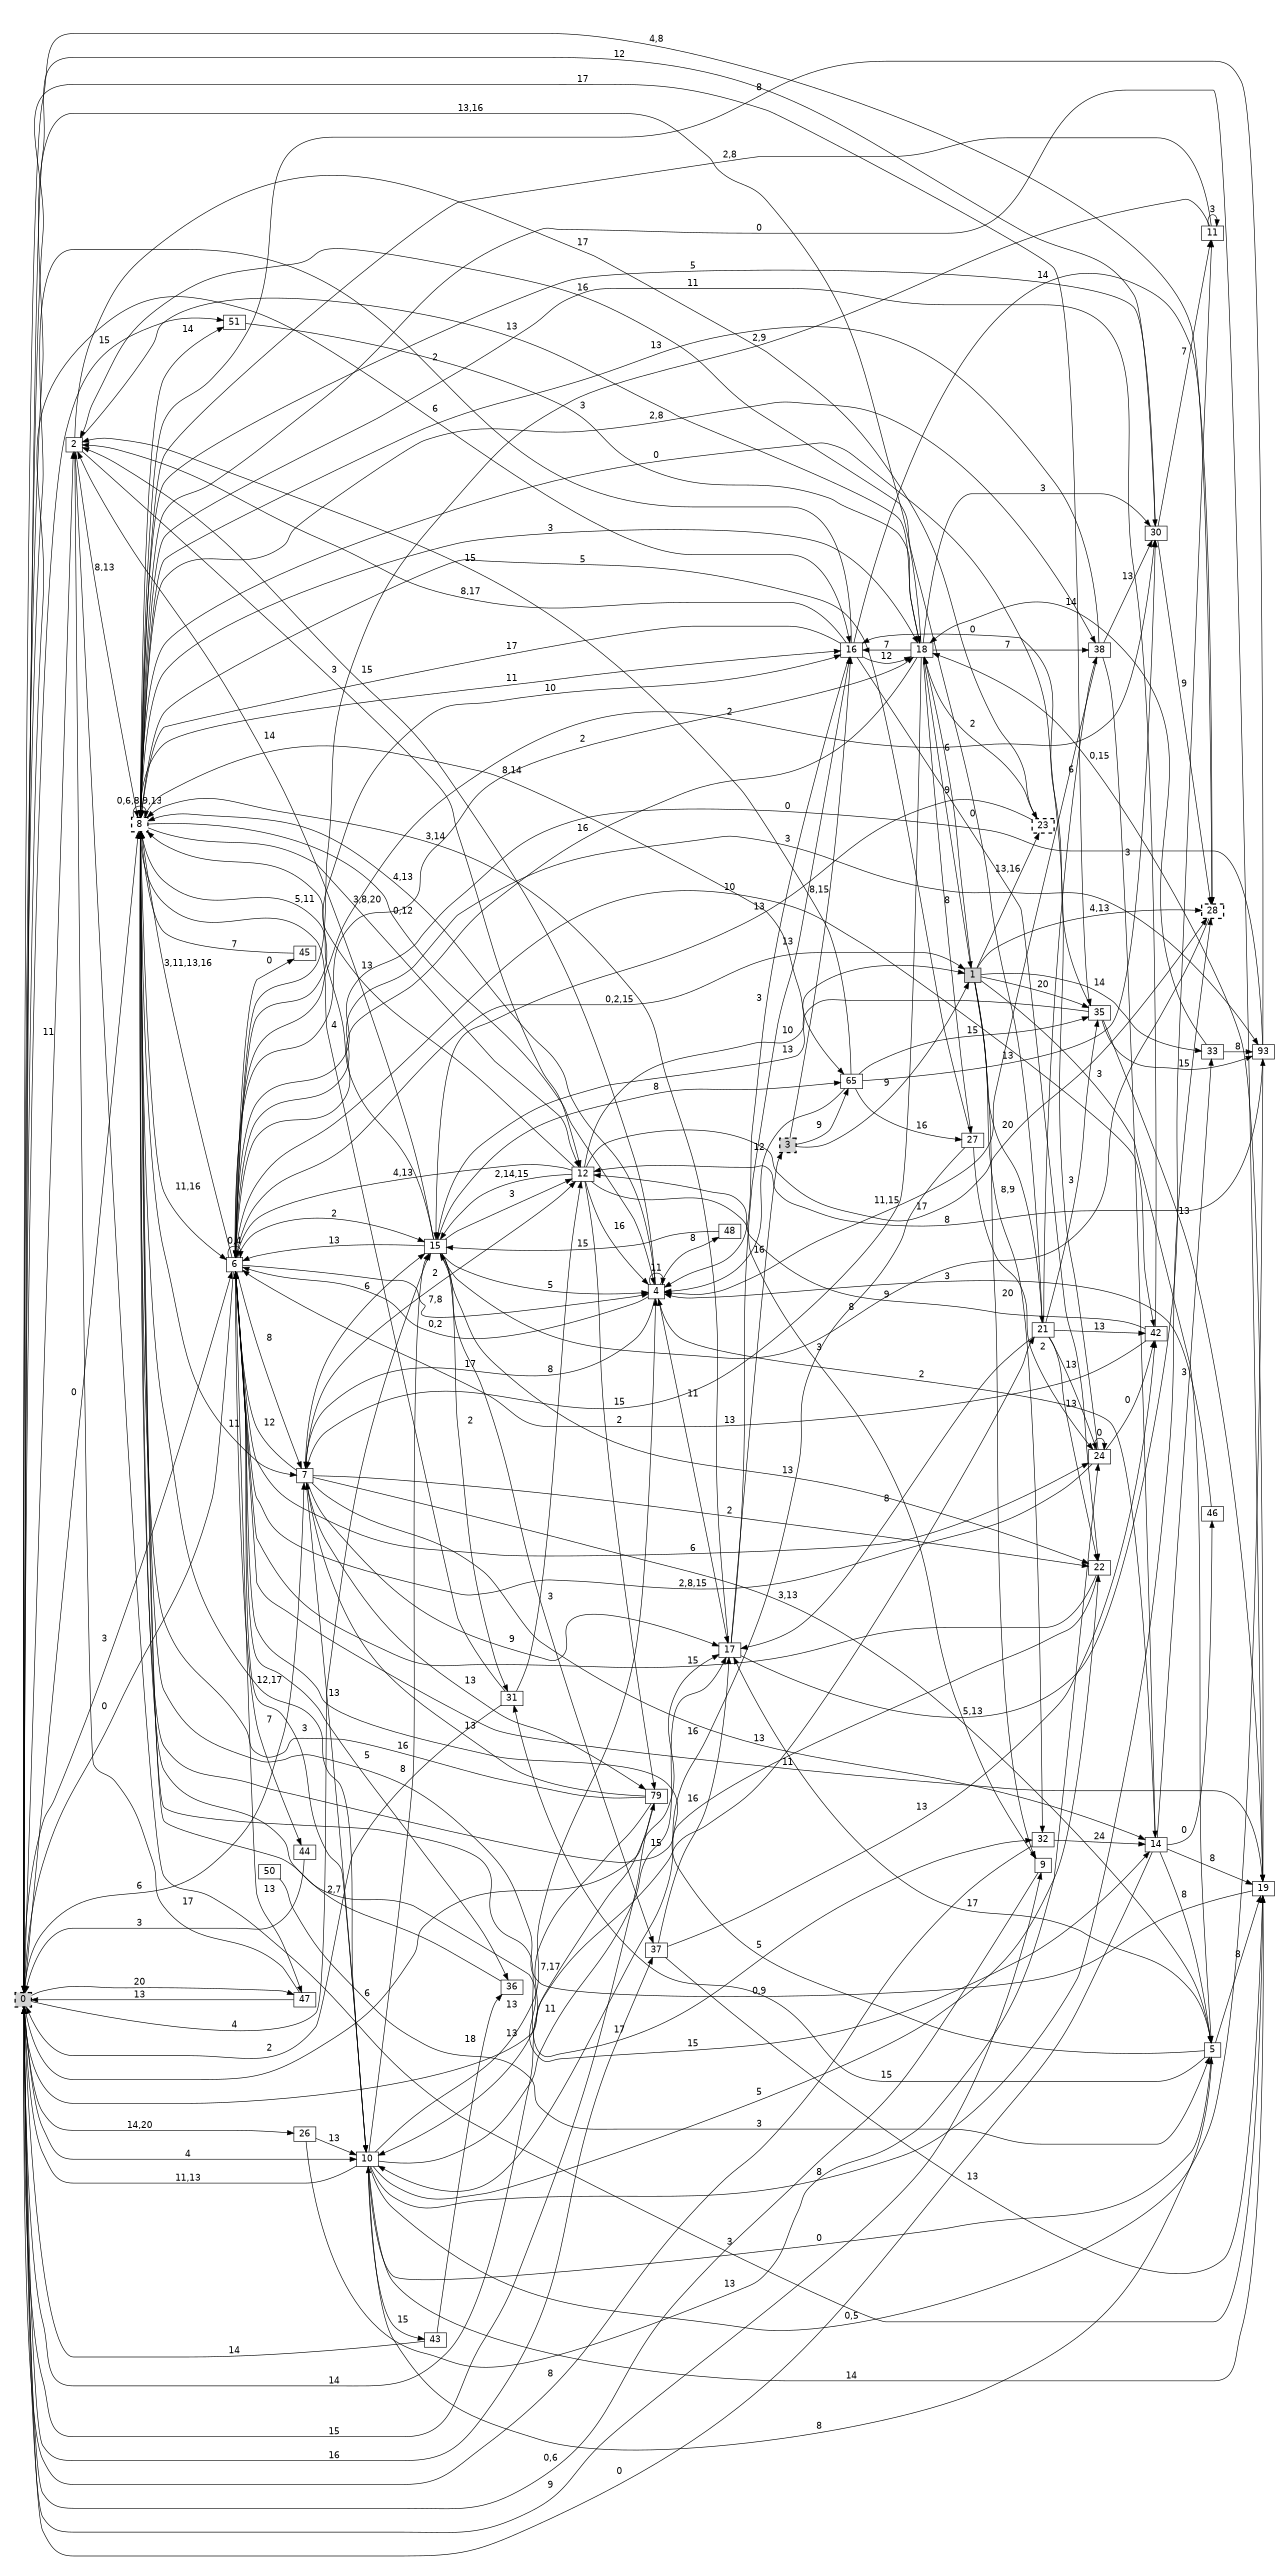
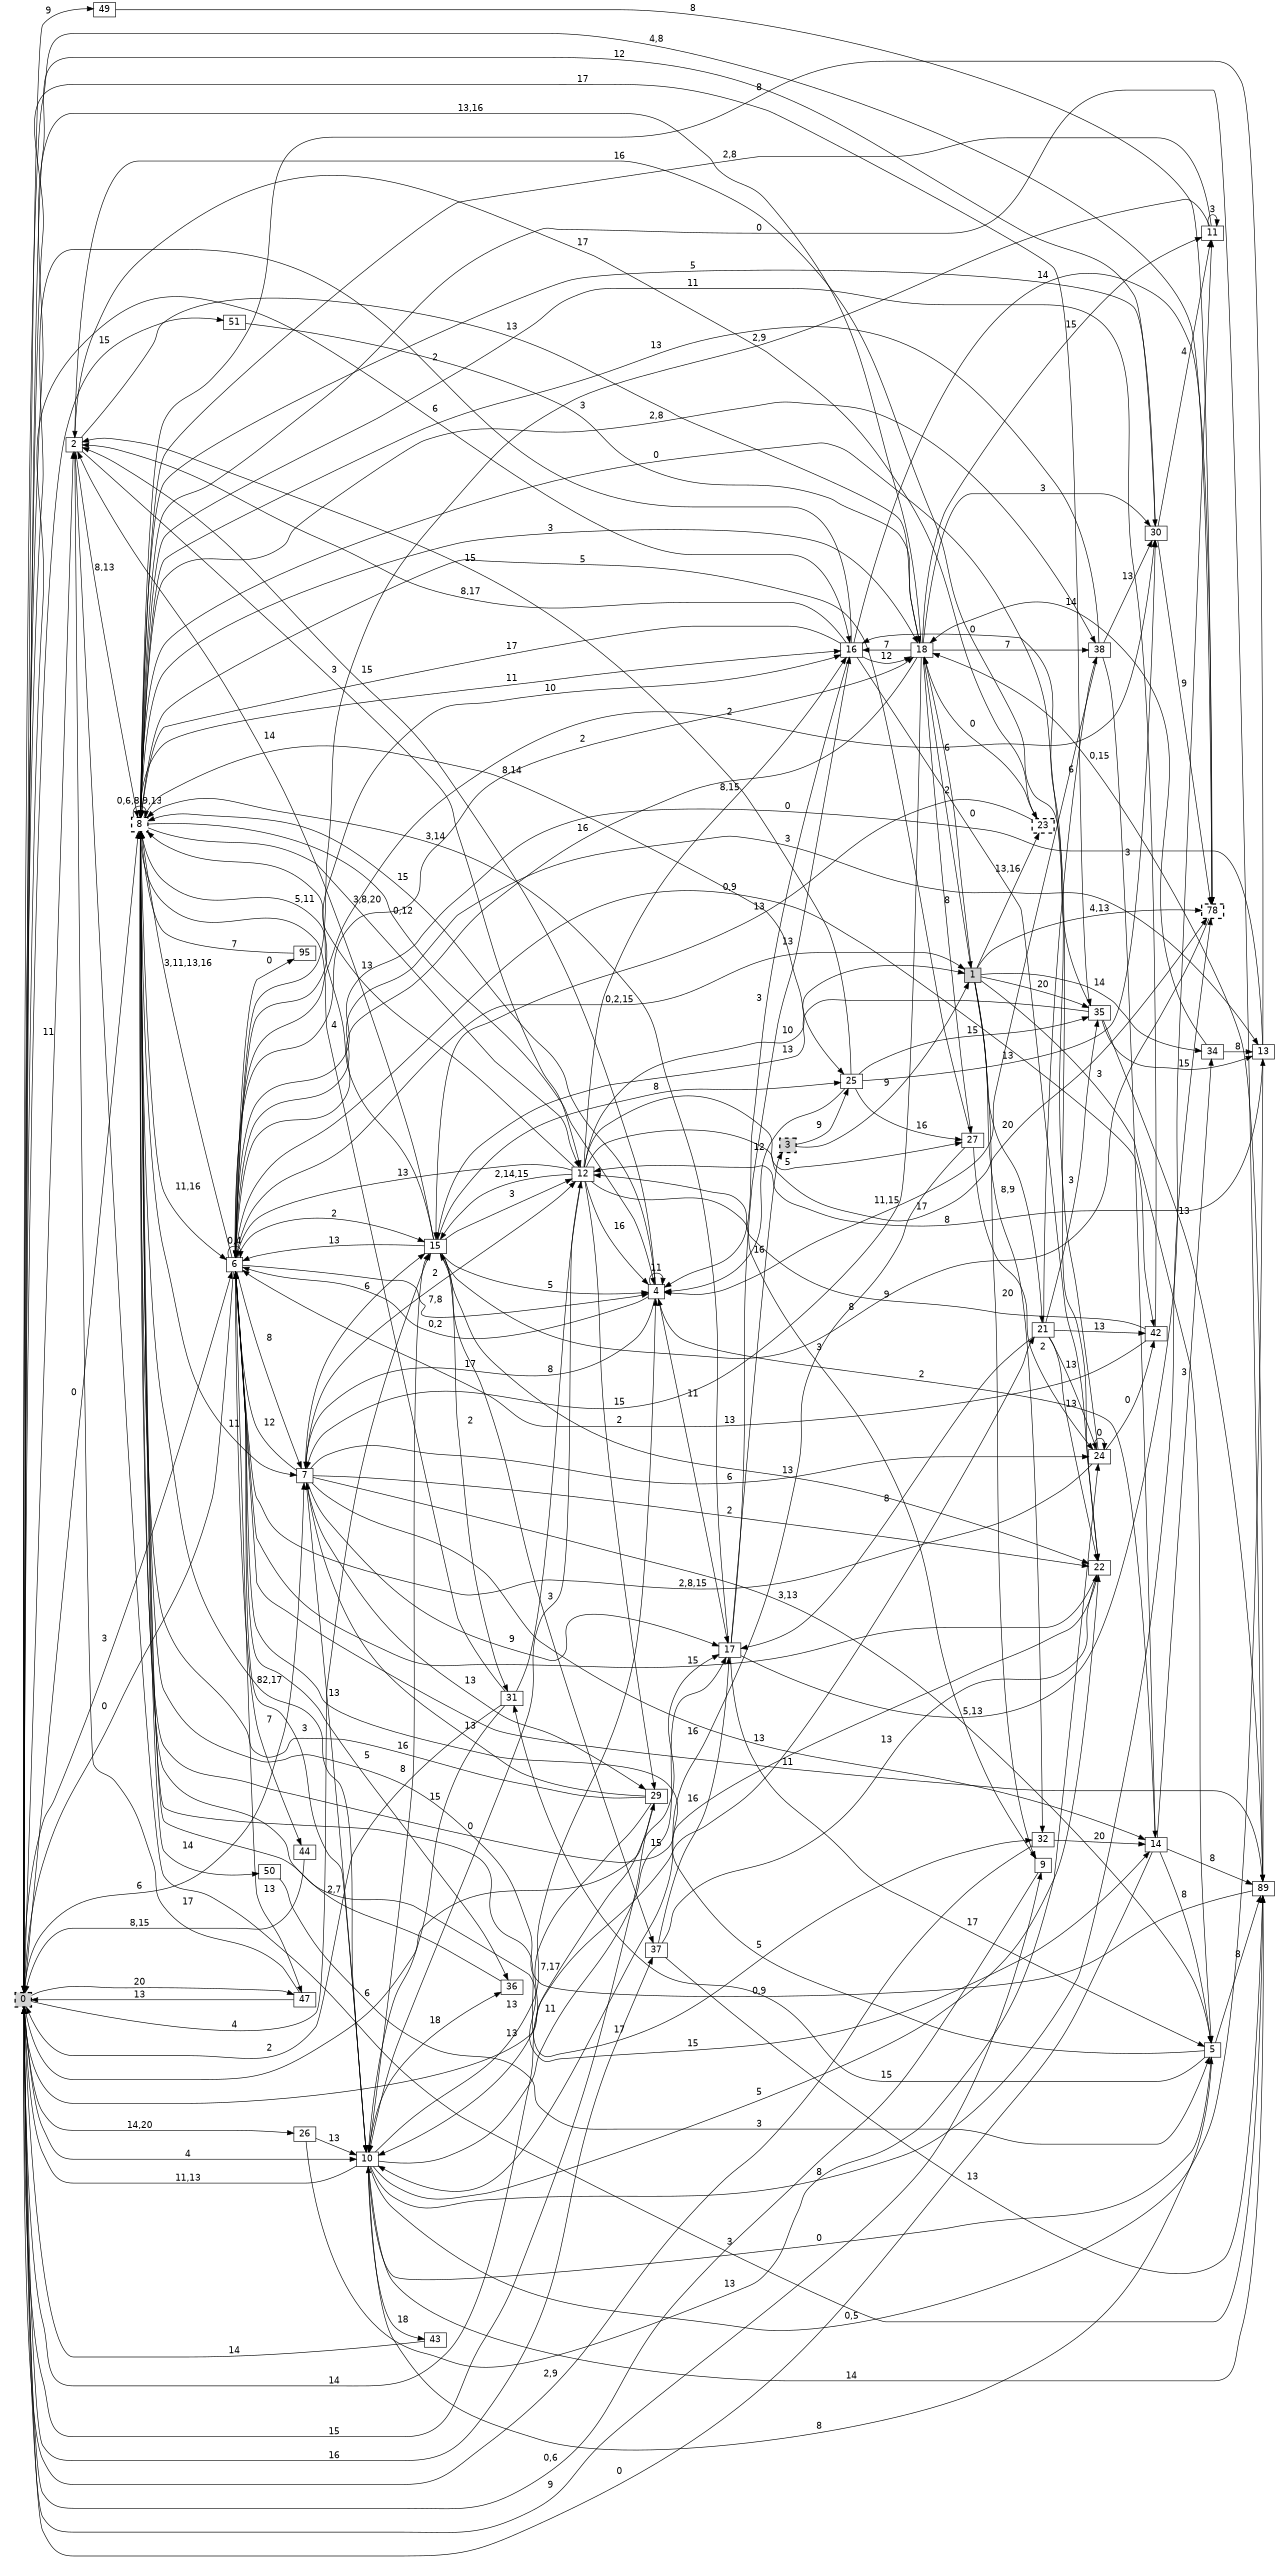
  digraph {
    fontname="DejaVu Sans"
    rankdir=LR
    node [fontname="DejaVu Sans" shape=box]
    edge [fontname="DejaVu Sans"]
    n1 [height=0.1 label=0 style="filled,bold,dashed" width=0.1]
    n2 [height=0.1 label=2 width=0.1]
    n3 [height=0.1 label=6 width=0.1]
    n4 [height=0.1 label=7 width=0.1]
    n5 [height=0.1 label=8 style="bold,dashed" width=0.1]
    n6 [height=0.1 label=9 width=0.1]
    n7 [height=0.1 label=10 width=0.1]
    n8 [height=0.1 label=15 width=0.1]
    n9 [height=0.1 label=16 width=0.1]
    n10 [height=0.1 label=17 width=0.1]
    n11 [height=0.1 label=21 width=0.1]
    n12 [height=0.1 label=26 width=0.1]
-   n13 [height=0.1 label=28 style="bold,dashed" width=0.1]
-   n14 [height=0.1 label=79 width=0.1]
+   n13 [height=0.1 label=78 style="bold,dashed" width=0.1]
+   n14 [height=0.1 label=29 width=0.1]
    n15 [height=0.1 label=30 width=0.1]
    n16 [height=0.1 label=37 width=0.1]
    n17 [height=0.1 label=35 width=0.1]
    n18 [height=0.1 label=47 width=0.1]
+   n19 [height=0.1 label=49 width=0.1]
    n20 [height=0.1 label=51 width=0.1]
    n21 [height=0.1 label=18 width=0.1]
    n22 [height=0.1 label=23 style="bold,dashed" width=0.1]
    n23 [height=0.1 label=12 width=0.1]
-   n24 [height=0.1 label=19 width=0.1]
+   n24 [height=0.1 label=89 width=0.1]
    n25 [height=0.1 label=1 style=filled width=0.1]
    n26 [height=0.1 label=4 width=0.1]
-   n27 [height=0.1 label=93 width=0.1]
+   n27 [height=0.1 label=13 width=0.1]
    n28 [height=0.1 label=24 width=0.1]
    n29 [height=0.1 label=36 width=0.1]
    n30 [height=0.1 label=42 width=0.1]
    n31 [height=0.1 label=44 width=0.1]
-   n32 [height=0.1 label=45 width=0.1]
+   n32 [height=0.1 label=95 width=0.1]
    n33 [height=0.1 label=5 width=0.1]
    n34 [height=0.1 label=14 width=0.1]
    n35 [height=0.1 label=22 width=0.1]
    n36 [height=0.1 label=32 width=0.1]
-   n37 [height=0.1 label=65 width=0.1]
+   n37 [height=0.1 label=25 width=0.1]
    n38 [height=0.1 label=38 width=0.1]
    n39 [height=0.1 label=50 width=0.1]
    n40 [height=0.1 label=43 width=0.1]
    n41 [height=0.1 label=31 width=0.1]
    n42 [height=0.1 label=3 style="filled,bold,dashed" width=0.1]
    n43 [height=0.1 label=11 width=0.1]
-   n44 [height=0.1 label=33 width=0.1]
+   n44 [height=0.1 label=34 width=0.1]
    n45 [height=0.1 label=27 width=0.1]
-   n46 [height=0.1 label=48 width=0.1]
-   n47 [height=0.1 label=46 width=0.1]
    n1 -> n2 [label=11]
    n1 -> n3 [label=3]
    n1 -> n4 [label=6]
    n1 -> n5 [label=0]
    n1 -> n6 [label=9]
    n1 -> n7 [label=4]
    n1 -> n8 [label=4]
    n1 -> n9 [label=6]
    n1 -> n10 [label=6]
    n1 -> n11 [label="7,17"]
    n1 -> n12 [label="14,20"]
    n1 -> n13 [label="4,8"]
    n1 -> n14 [label=14]
    n1 -> n15 [label=12]
    n1 -> n16 [label=16]
    n1 -> n17 [label=17]
    n1 -> n18 [label=20]
+   n1 -> n19 [label=9]
    n1 -> n20 [label=15]
    n2 -> n5 [label="8,13"]
    n2 -> n21 [label=13]
    n2 -> n22 [label=17]
    n2 -> n23 [label=3]
    n2 -> n24 [label=3]
    n3 -> n1 [label=0]
    n3 -> n3 [label="0,4"]
    n3 -> n4 [label=8]
    n3 -> n5 [label="3,11,13,16"]
    n3 -> n8 [label=2]
    n3 -> n9 [label=10]
    n3 -> n15 [label=2]
    n3 -> n18 [label=13]
    n3 -> n21 [label=2]
    n3 -> n25 [label="0,2,15"]
    n3 -> n26 [label="7,8"]
    n3 -> n27 [label=3]
-   n3 -> n28 [label=6]
+   n4 -> n28 [label=6]
    n3 -> n29 [label=5]
-   n3 -> n30 [label=10]
+   n3 -> n30 [label="0,9"]
    n3 -> n31 [label=7]
    n3 -> n32 [label=0]
    n4 -> n3 [label=12]
    n4 -> n7 [label=13]
    n4 -> n8 [label=6]
    n4 -> n10 [label=9]
    n4 -> n14 [label=13]
    n4 -> n23 [label=2]
    n4 -> n33 [label="3,13"]
    n4 -> n34 [label=13]
    n4 -> n35 [label=2]
    n5 -> n3 [label="11,16"]
    n5 -> n4 [label=11]
    n5 -> n5 [label="0,6,8,9,13"]
-   n5 -> n7 [label="12,17"]
+   n5 -> n7 [label="82,17"]
    n5 -> n9 [label=11]
    n5 -> n21 [label=3]
    n5 -> n23 [label="3,8,20"]
    n5 -> n24 [label=0]
    n5 -> n26 [label="0,12"]
    n5 -> n34 [label=15]
    n5 -> n36 [label=17]
    n5 -> n37 [label="8,14"]
    n5 -> n38 [label="2,8"]
-   n5 -> n20 [label=14]
+   n5 -> n39 [label=14]
    n6 -> n1 [label="0,6"]
    n7 -> n1 [label="11,13"]
    n7 -> n3 [label=3]
    n7 -> n8 [label=8]
    n7 -> n10 [label=11]
    n7 -> n13 [label=8]
    n7 -> n24 [label=14]
    n7 -> n26 [label=13]
    n7 -> n27 [label="0,5"]
-   n40 -> n29 [label=18]
+   n7 -> n29 [label=18]
    n7 -> n33 [label=0]
    n7 -> n35 [label=5]
-   n7 -> n40 [label=15]
+   n7 -> n40 [label=18]
    n8 -> n2 [label=14]
    n8 -> n3 [label=13]
    n8 -> n5 [label="5,11"]
    n8 -> n16 [label=3]
    n8 -> n23 [label=3]
    n8 -> n26 [label=5]
    n8 -> n35 [label=13]
    n8 -> n37 [label=8]
    n8 -> n41 [label=2]
    n9 -> n1 [label=2]
    n9 -> n2 [label="8,17"]
    n9 -> n5 [label=17]
    n9 -> n13 [label=14]
    n9 -> n21 [label=12]
    n9 -> n26 [label=3]
    n9 -> n35 [label=0]
    n10 -> n5 [label="3,14"]
    n10 -> n9 [label=13]
    n10 -> n42 [label=16]
    n10 -> n43 [label="5,13"]
    n11 -> n10 [label=8]
    n11 -> n17 [label=3]
    n11 -> n28 [label=13]
    n11 -> n30 [label=13]
    n11 -> n35 [label=13]
    n11 -> n38 [label=6]
    n12 -> n7 [label=13]
    n12 -> n28 [label=13]
    n13 -> n8 [label=8]
    n14 -> n1 [label=15]
    n14 -> n4 [label=13]
    n14 -> n5 [label=16]
    n14 -> n7 [label=13]
    n15 -> n5 [label=5]
    n15 -> n13 [label=9]
-   n15 -> n43 [label=7]
+   n15 -> n43 [label=4]
    n16 -> n10 [label=16]
    n16 -> n24 [label=13]
-   n16 -> n30 [label=13]
+   n16 -> n35 [label=13]
    n17 -> n8 [label=13]
    n17 -> n9 [label=0]
    n17 -> n24 [label=13]
    n17 -> n27 [label=15]
    n18 -> n1 [label=13]
    n18 -> n2 [label=17]
+   n19 -> n13 [label=8]
    n20 -> n21 [label=3]
    n21 -> n1 [label="13,16"]
    n21 -> n3 [label=16]
    n21 -> n4 [label=15]
    n21 -> n9 [label=7]
    n21 -> n15 [label=3]
-   n21 -> n25 [label=9]
+   n21 -> n25 [label=2]
    n21 -> n38 [label=7]
+   n21 -> n43 [label=15]
    n21 -> n45 [label=8]
    n22 -> n8 [label=13]
-   n22 -> n21 [label=2]
-   n23 -> n3 [label="4,13"]
+   n22 -> n21 [label=0]
+   n23 -> n3 [label=13]
    n23 -> n5 [label=13]
    n23 -> n6 [label=3]
+   n23 -> n7 [label=0]
    n23 -> n8 [label="2,14,15"]
-   n42 -> n9 [label="8,15"]
+   n23 -> n9 [label="8,15"]
    n23 -> n13 [label=17]
    n23 -> n14 [label=2]
    n23 -> n25 [label=10]
    n23 -> n26 [label=16]
+   n23 -> n45 [label=5]
    n24 -> n3 [label=11]
    n24 -> n5 [label="0,9"]
    n24 -> n21 [label="0,15"]
    n25 -> n6 [label=20]
    n25 -> n11 [label=20]
    n25 -> n13 [label="4,13"]
    n25 -> n17 [label=20]
    n25 -> n21 [label=6]
    n25 -> n22 [label="13,16"]
    n25 -> n33 [label=3]
    n25 -> n36 [label="8,9"]
    n25 -> n44 [label=14]
    n26 -> n2 [label=15]
    n26 -> n3 [label="0,2"]
    n26 -> n4 [label=17]
-   n26 -> n5 [label="4,13"]
+   n26 -> n5 [label=15]
    n26 -> n10 [label=11]
    n26 -> n26 [label=11]
-   n26 -> n46 [label=8]
    n27 -> n3 [label=0]
    n27 -> n5 [label=8]
    n27 -> n23 [label=8]
    n28 -> n3 [label="2,8,15"]
    n28 -> n5 [label=0]
    n28 -> n28 [label=0]
    n28 -> n30 [label=0]
    n29 -> n5 [label="2,7"]
    n30 -> n3 [label=13]
    n30 -> n5 [label=11]
    n30 -> n23 [label=9]
-   n31 -> n1 [label=3]
+   n31 -> n1 [label="8,15"]
    n32 -> n5 [label=7]
    n33 -> n3 [label=5]
    n33 -> n7 [label=8]
-   n33 -> n10 [label=17]
+   n10 -> n33 [label=17]
    n33 -> n24 [label=8]
    n33 -> n41 [label=15]
    n34 -> n1 [label=0]
    n34 -> n24 [label=8]
    n34 -> n26 [label=2]
    n34 -> n33 [label=8]
    n34 -> n44 [label=3]
-   n34 -> n47 [label=0]
-   n11 -> n2 [label=16]
+   n35 -> n2 [label=16]
    n35 -> n3 [label=15]
    n35 -> n5 [label=15]
-   n36 -> n1 [label=8]
-   n36 -> n34 [label=24]
+   n36 -> n1 [label="2,9"]
+   n36 -> n34 [label=20]
    n37 -> n2 [label=15]
    n37 -> n15 [label=13]
    n37 -> n17 [label=15]
    n37 -> n26 [label=12]
    n37 -> n45 [label=16]
    n38 -> n5 [label=13]
    n38 -> n15 [label=13]
    n38 -> n26 [label="11,15"]
    n38 -> n34 [label=3]
    n39 -> n33 [label=3]
    n40 -> n1 [label=14]
    n41 -> n1 [label=2]
    n41 -> n5 [label=4]
+   n41 -> n7 [label=15]
    n41 -> n23 [label=8]
    n42 -> n25 [label=9]
    n42 -> n37 [label=9]
    n43 -> n3 [label="2,9"]
    n43 -> n5 [label="2,8"]
    n43 -> n43 [label=3]
    n44 -> n21 [label=14]
    n44 -> n27 [label=8]
    n45 -> n5 [label=5]
    n45 -> n7 [label=16]
    n45 -> n28 [label=2]
-   n46 -> n8 [label=15]
-   n47 -> n26 [label=3]
  }
